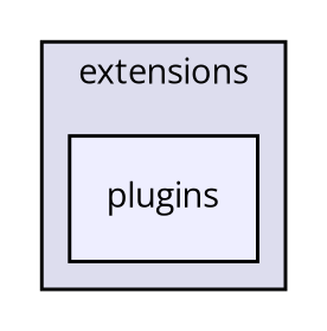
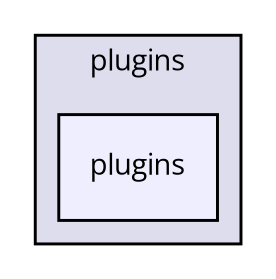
  digraph {
    compound=true
    fontname="Open Sans"
    n1 [fillcolor="#eeeeff" fontname="Open Sans" fontsize=10 label=plugins pencolor=black shape=box style=filled]
    subgraph cluster_1 {
      bgcolor="#ddddee"
      fontsize=10
-     label=extensions
+     label=plugins
      pencolor=black
      n1
    }
  }
